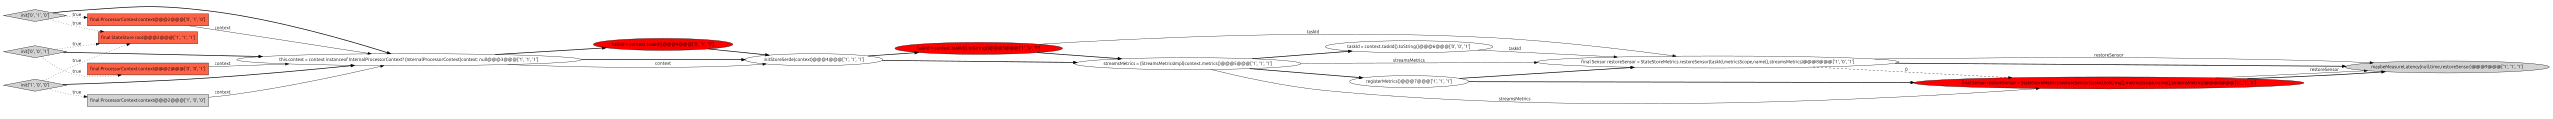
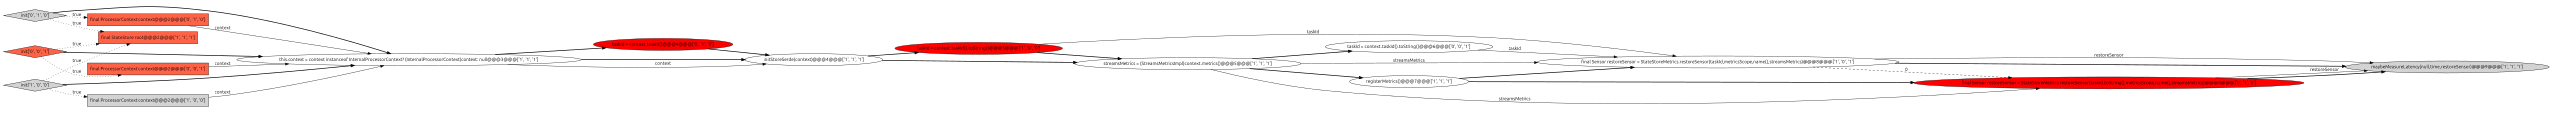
  digraph {
    fontname=Ubuntu
    rankdir=LR
    node [fillcolor=white fontname=Ubuntu shape=ellipse style=filled]
    edge [fontname=Ubuntu style=bold]
    n1 [label="this.context = context instanceof InternalProcessorContext? (InternalProcessorContext)context: null@@@3@@@['1', '1', '1']"]
    n2 [fillcolor=red label="taskId = context.taskId()@@@4@@@['0', '1', '0']"]
    n3 [label="initStoreSerde(context)@@@4@@@['1', '1', '1']"]
    n4 [fillcolor=red label="taskId = context.taskId().toString()@@@5@@@['1', '0', '0']"]
    n5 [label="streamsMetrics = (StreamsMetricsImpl)context.metrics()@@@5@@@['1', '1', '1']"]
    n6 [label="final Sensor restoreSensor = StateStoreMetrics.restoreSensor(taskId,metricsScope,name(),streamsMetrics)@@@8@@@['1', '0', '1']"]
    n7 [fillcolor=lightgray label="maybeMeasureLatency(null,time,restoreSensor)@@@9@@@['1', '1', '1']"]
    n8 [fillcolor=red label="final Sensor restoreSensor = StateStoreMetrics.restoreSensor(taskId.toString(),metricsScope,name(),streamsMetrics)@@@8@@@['0', '1', '0']"]
    n9 [label="taskId = context.taskId().toString()@@@6@@@['0', '0', '1']"]
    n10 [label="registerMetrics()@@@7@@@['1', '1', '1']"]
    n11 [fillcolor=lightgray label="init['0', '1', '0']" shape=diamond]
    n12 [fillcolor=tomato label="final ProcessorContext context@@@2@@@['0', '1', '0']" shape=box]
    n13 [fillcolor=tomato label="final StateStore root@@@2@@@['1', '1', '1']" shape=box]
    n14 [fillcolor=tomato label="final ProcessorContext context@@@2@@@['0', '0', '1']" shape=box]
    n15 [fillcolor=lightgray label="final ProcessorContext context@@@2@@@['1', '0', '0']" shape=box]
-   n16 [fillcolor=lightgray label="init['0', '0', '1']" shape=diamond]
+   n16 [fillcolor=tomato label="init['0', '0', '1']" shape=diamond]
    n17 [fillcolor=lightgray label="init['1', '0', '0']" shape=diamond]
    n1 -> n2
    n1 -> n3
    n1 -> n3 [label=context style=solid]
    n2 -> n3
    n3 -> n4
    n3 -> n5
    n4 -> n5
    n4 -> n6 [label=taskId style=solid]
    n5 -> n6 [label=streamsMetrics style=solid]
    n5 -> n8 [label=streamsMetrics style=solid]
    n5 -> n9
    n5 -> n10
    n6 -> n7
    n6 -> n7 [label=restoreSensor style=solid]
    n6 -> n8 [label=0 style=dashed]
    n8 -> n7 [label=restoreSensor style=solid]
    n8 -> n7
    n9 -> n6 [label=taskId style=solid]
    n10 -> n6
    n10 -> n8
    n11 -> n1
    n11 -> n12 [label=true style=dotted]
    n11 -> n13 [label=true style=dotted]
    n12 -> n1 [label=context style=solid]
    n14 -> n1 [label=context style=solid]
    n15 -> n1 [label=context style=solid]
    n16 -> n1
    n16 -> n13 [label=true style=dotted]
    n16 -> n14 [label=true style=dotted]
    n17 -> n1
    n17 -> n13 [label=true style=dotted]
    n17 -> n15 [label=true style=dotted]
  }
